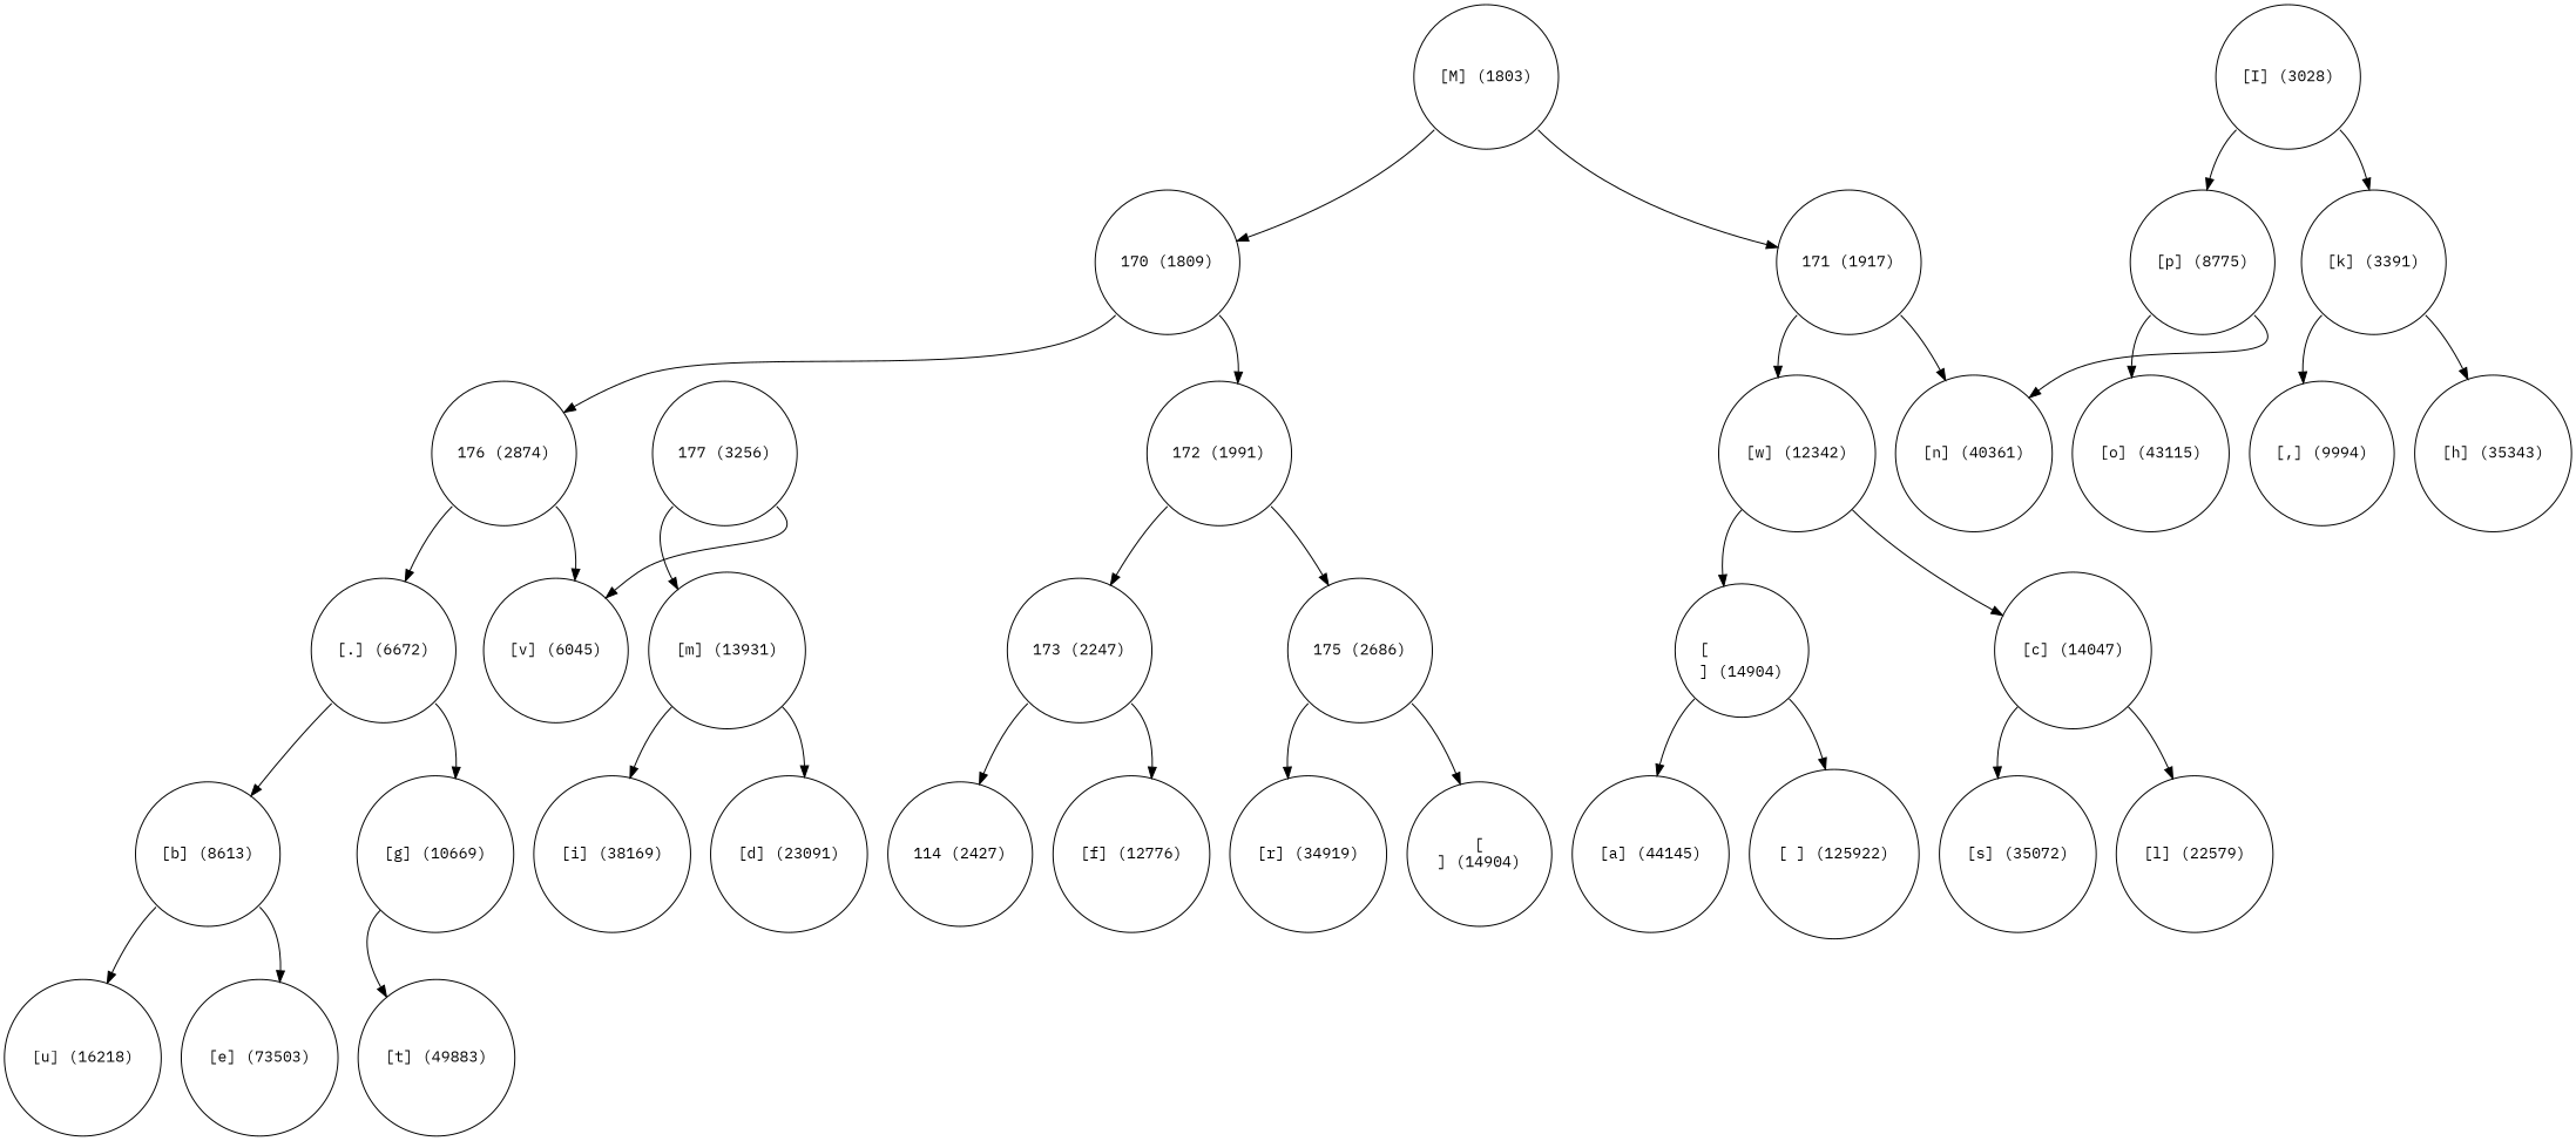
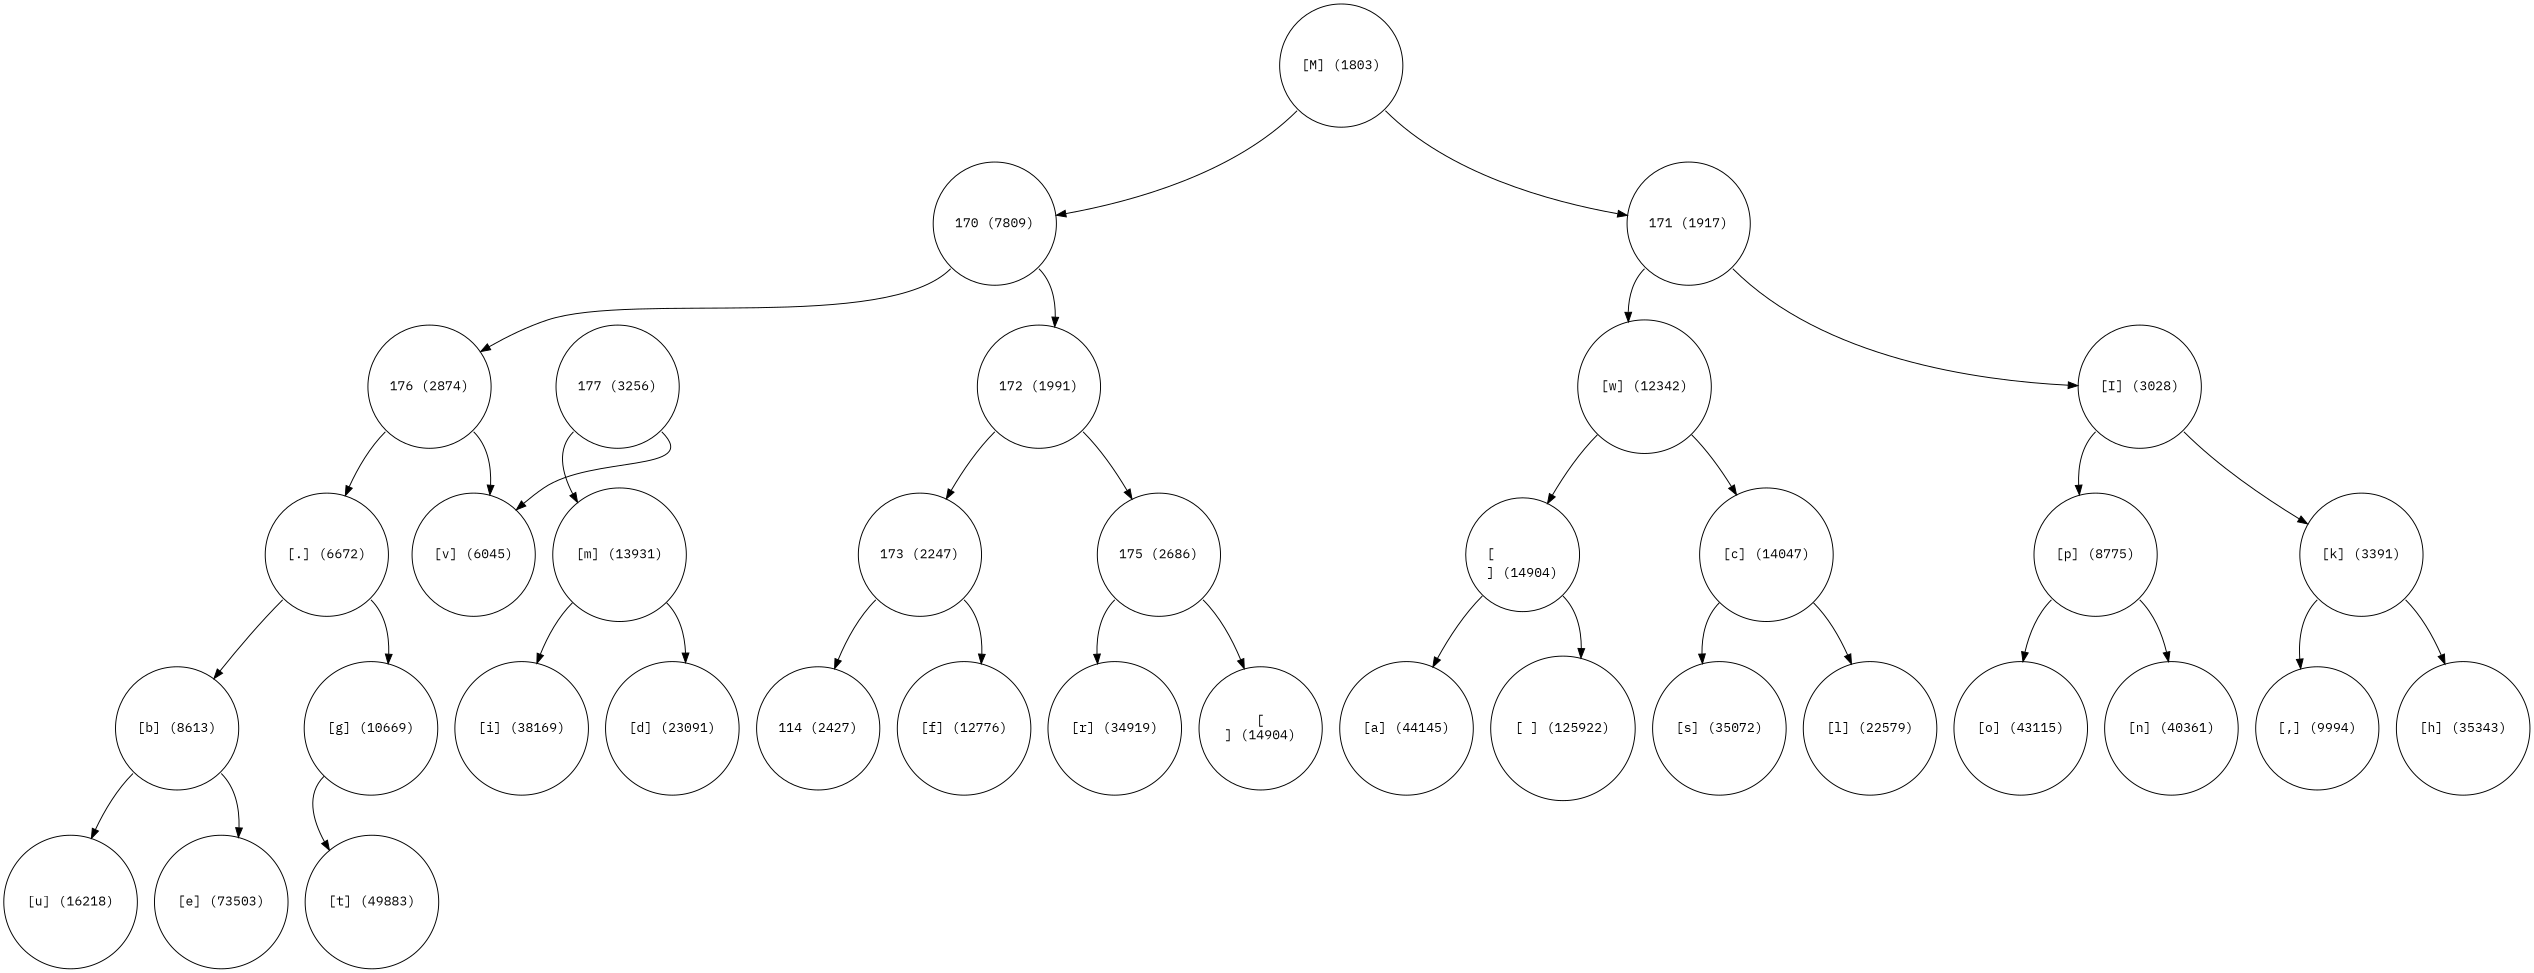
  digraph {
    fontname="IBM Plex Mono"
    node [fontname="IBM Plex Mono" shape=circle]
    edge [fontname="IBM Plex Mono" tailport=sw]
    n1 [label="[M] (1803)" width=0.5]
-   n2 [label="170 (1809)" width=0.5]
+   n2 [label="170 (7809)" width=0.5]
    n3 [label="171 (1917)" width=0.5]
    n4 [label="176 (2874)" width=0.5]
    n5 [label="172 (1991)" width=0.5]
    n6 [label="[w] (12342)" width=0.5]
    n7 [label="[I] (3028)" width=0.5]
    n8 [label="[.] (6672)" width=0.5]
    n9 [label="[v] (6045)" width=0.5]
    n10 [label="173 (2247)" width=0.5]
    n11 [label="175 (2686)" width=0.5]
    n12 [label="[b] (8613)" width=0.5]
    n13 [label="[g] (10669)" width=0.5]
    n14 [label="177 (3256)" width=0.5]
    n15 [label="[m] (13931)" width=0.5]
    n16 [label="[u] (16218)" width=0.5]
    n17 [label="[e] (73503)" width=0.5]
    n18 [label="[t] (49883)" width=0.5]
    n19 [label="[i] (38169)" width=0.5]
    n20 [label="[d] (23091)" width=0.5]
    n21 [label="114 (2427)" width=0.5]
    n22 [label="[f] (12776)" width=0.5]
    n23 [label="[r] (34919)" width=0.5]
    n24 [label="[\n] (14904)" width=0.5]
    n25 [label="[] (14904)" width=0.5]
    n26 [label="[c] (14047)" width=0.5]
    n27 [label="[p] (8775)" width=0.5]
    n28 [label="[k] (3391)" width=0.5]
    n29 [label="[a] (44145)" width=0.5]
    n30 [label="[ ] (125922)" width=0.5]
    n31 [label="[s] (35072)" width=0.5]
    n32 [label="[l] (22579)" width=0.5]
    n33 [label="[o] (43115)" width=0.5]
    n34 [label="[n] (40361)" width=0.5]
    n35 [label="[,] (9994)" width=0.5]
    n36 [label="[h] (35343)" width=0.5]
    n1 -> n2
    n1 -> n3 [tailport=se]
    n2 -> n4
    n2 -> n5 [tailport=se]
    n3 -> n6
-   n3 -> n34 [tailport=se]
+   n3 -> n7 [tailport=se]
    n4 -> n8
    n4 -> n9 [tailport=se]
    n5 -> n10
    n5 -> n11 [tailport=se]
    n6 -> n25
    n6 -> n26 [tailport=se]
    n7 -> n27
    n7 -> n28 [tailport=se]
    n8 -> n12
    n8 -> n13 [tailport=se]
    n10 -> n21
    n10 -> n22 [tailport=se]
    n11 -> n23
    n11 -> n24 [tailport=se]
    n12 -> n16
    n12 -> n17 [tailport=se]
    n13 -> n18
    n14 -> n9 [tailport=se]
    n14 -> n15
    n15 -> n19
    n15 -> n20 [tailport=se]
    n25 -> n29
    n25 -> n30 [tailport=se]
    n26 -> n31
    n26 -> n32 [tailport=se]
    n27 -> n33
    n27 -> n34 [tailport=se]
    n28 -> n35
    n28 -> n36 [tailport=se]
  }
